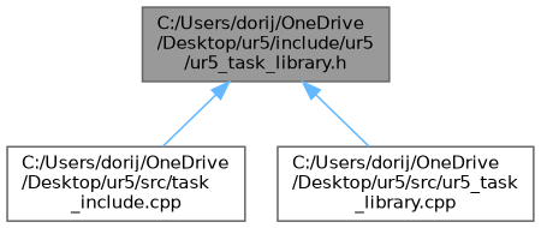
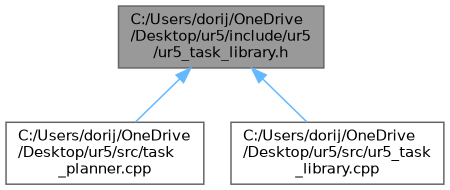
  digraph {
    node [color=grey40 fillcolor=white fontname=Helvetica fontsize=10 shape=box style=filled]
    edge [color=steelblue1 dir=back fontname=Helvetica fontsize=10 labelfontname=Helvetica labelfontsize=10 style=solid]
    n1 [color=gray40 fillcolor=grey60 fontcolor=black height=0.2 label="C:/Users/dorij/OneDrive\l/Desktop/ur5/include/ur5\l/ur5_task_library.h" width=0.4]
-   n2 [height=0.2 label="C:/Users/dorij/OneDrive\l/Desktop/ur5/src/task\l_include.cpp" width=0.4]
+   n2 [height=0.2 label="C:/Users/dorij/OneDrive\l/Desktop/ur5/src/task\l_planner.cpp" width=0.4]
    n3 [height=0.2 label="C:/Users/dorij/OneDrive\l/Desktop/ur5/src/ur5_task\l_library.cpp" width=0.4]
    n1 -> n2
    n1 -> n3
  }
